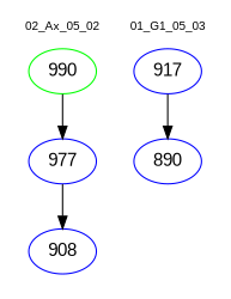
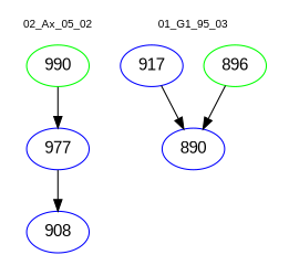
  digraph {
    fontname="Liberation Sans"
    node [color=blue fontname="Liberation Sans"]
    edge [color=black fontname="Liberation Sans"]
    n1 [color=green label=990]
    n2 [label=977]
    n3 [label=908]
+   n4 [color=green label=896]
    n5 [label=890]
    n6 [label=917]
    subgraph cluster_1 {
      color=white
      fontsize=10
      label="02_Ax_05_02"
      n1
      n2
      n3
    }
    subgraph cluster_2 {
      color=white
      fontsize=10
-     label="01_G1_05_03"
+     label="01_G1_95_03"
+     n4
      n5
      n6
    }
    n1 -> n2
    n2 -> n3
+   n4 -> n5
    n6 -> n5
  }
